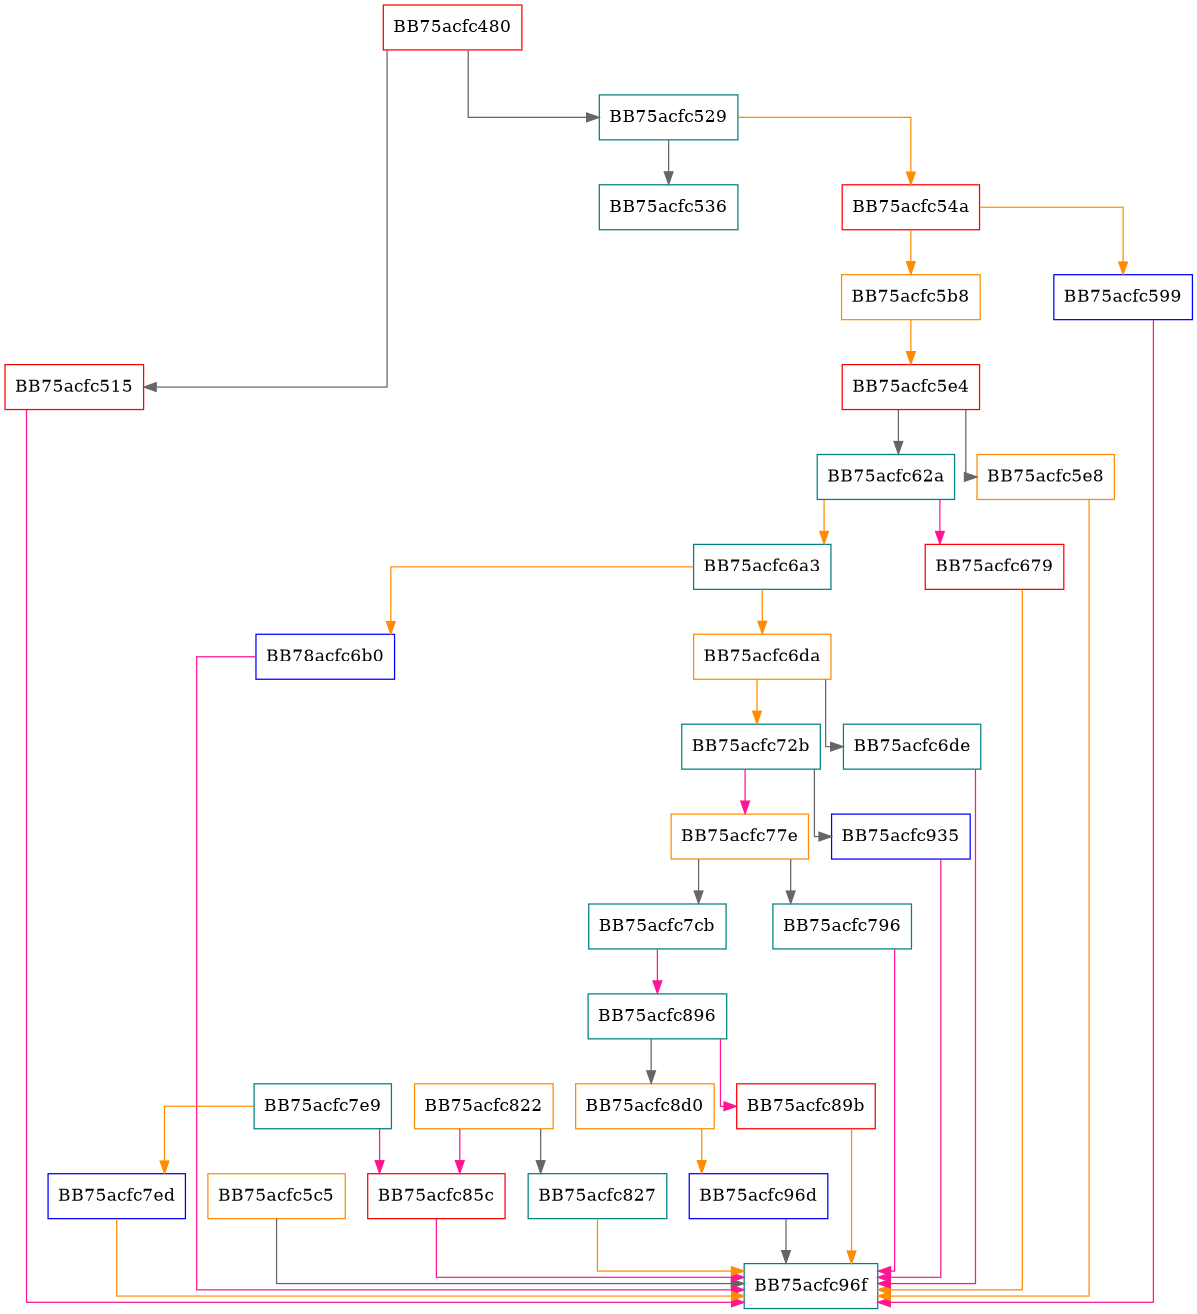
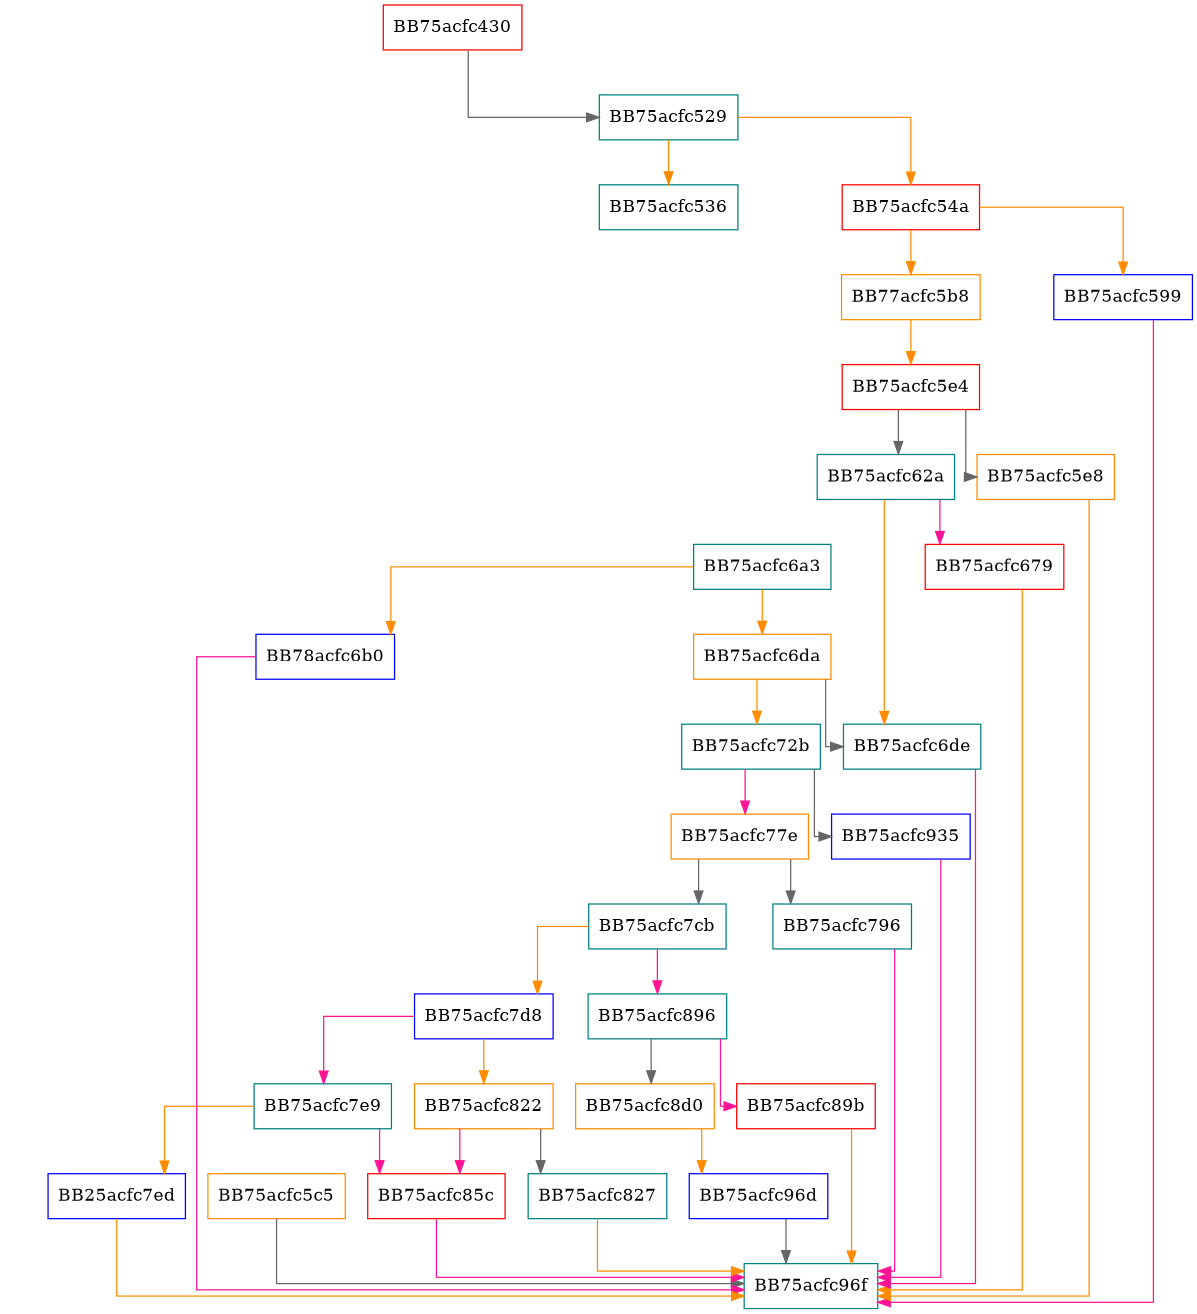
  digraph {
    splines=ortho
    node [color=teal shape=box]
    edge [color=darkorange]
-   BB75acfc480 [color=red]
+   BB75acfc480 [color=red label=BB75acfc430]
    BB75acfc529
-   BB75acfc515 [color=red]
    BB75acfc54a [color=red]
    BB75acfc536
    BB75acfc96f
-   BB75acfc5b8 [color=darkorange]
+   BB75acfc5b8 [color=darkorange label=BB77acfc5b8]
    BB75acfc599 [color=blue]
    BB75acfc5e4 [color=red]
    BB75acfc62a
    BB75acfc5e8 [color=darkorange]
    BB75acfc5c5 [color=darkorange]
    BB75acfc6a3
    BB75acfc679 [color=red]
    BB75acfc6da [color=darkorange]
    n16 [color=blue label=BB78acfc6b0]
    BB75acfc72b
    BB75acfc6de
    BB75acfc935 [color=blue]
    BB75acfc77e [color=darkorange]
    BB75acfc7cb
    BB75acfc796
    BB75acfc896
+   BB75acfc7d8 [color=blue]
    BB75acfc8d0 [color=darkorange]
    BB75acfc89b [color=red]
    BB75acfc822 [color=darkorange]
    BB75acfc7e9
    BB75acfc96d [color=blue]
    BB75acfc85c [color=red]
    BB75acfc827
-   BB75acfc7ed [color=blue]
+   BB75acfc7ed [color=blue label=BB25acfc7ed]
    BB75acfc480 -> BB75acfc529 [color=gray40]
-   BB75acfc480 -> BB75acfc515 [color=gray40]
    BB75acfc529 -> BB75acfc54a
-   BB75acfc529 -> BB75acfc536 [color=gray40]
-   BB75acfc515 -> BB75acfc96f [color=deeppink]
+   BB75acfc529 -> BB75acfc536
    BB75acfc54a -> BB75acfc5b8
    BB75acfc54a -> BB75acfc599
    BB75acfc5b8 -> BB75acfc5e4
    BB75acfc599 -> BB75acfc96f [color=deeppink]
    BB75acfc5e4 -> BB75acfc62a [color=gray40]
    BB75acfc5e4 -> BB75acfc5e8 [color=gray40]
-   BB75acfc62a -> BB75acfc6a3
+   BB75acfc62a -> BB75acfc6de
    BB75acfc62a -> BB75acfc679 [color=deeppink]
    BB75acfc5e8 -> BB75acfc96f
    BB75acfc5c5 -> BB75acfc96f [color=gray40]
    BB75acfc6a3 -> BB75acfc6da
    BB75acfc6a3 -> n16
    BB75acfc679 -> BB75acfc96f
    BB75acfc6da -> BB75acfc72b
    BB75acfc6da -> BB75acfc6de [color=gray40]
    n16 -> BB75acfc96f [color=deeppink]
    BB75acfc72b -> BB75acfc935 [color=gray40]
    BB75acfc72b -> BB75acfc77e [color=deeppink]
    BB75acfc6de -> BB75acfc96f [color=deeppink]
    BB75acfc935 -> BB75acfc96f [color=deeppink]
    BB75acfc77e -> BB75acfc7cb [color=gray40]
    BB75acfc77e -> BB75acfc796 [color=gray40]
    BB75acfc7cb -> BB75acfc896 [color=deeppink]
+   BB75acfc7cb -> BB75acfc7d8
    BB75acfc796 -> BB75acfc96f [color=deeppink]
    BB75acfc896 -> BB75acfc8d0 [color=gray40]
    BB75acfc896 -> BB75acfc89b [color=deeppink]
+   BB75acfc7d8 -> BB75acfc822
+   BB75acfc7d8 -> BB75acfc7e9 [color=deeppink]
    BB75acfc8d0 -> BB75acfc96d
    BB75acfc89b -> BB75acfc96f
    BB75acfc822 -> BB75acfc85c [color=deeppink]
    BB75acfc822 -> BB75acfc827 [color=gray40]
    BB75acfc7e9 -> BB75acfc85c [color=deeppink]
    BB75acfc7e9 -> BB75acfc7ed
    BB75acfc96d -> BB75acfc96f [color=gray40]
    BB75acfc85c -> BB75acfc96f [color=deeppink]
    BB75acfc827 -> BB75acfc96f
    BB75acfc7ed -> BB75acfc96f
  }
